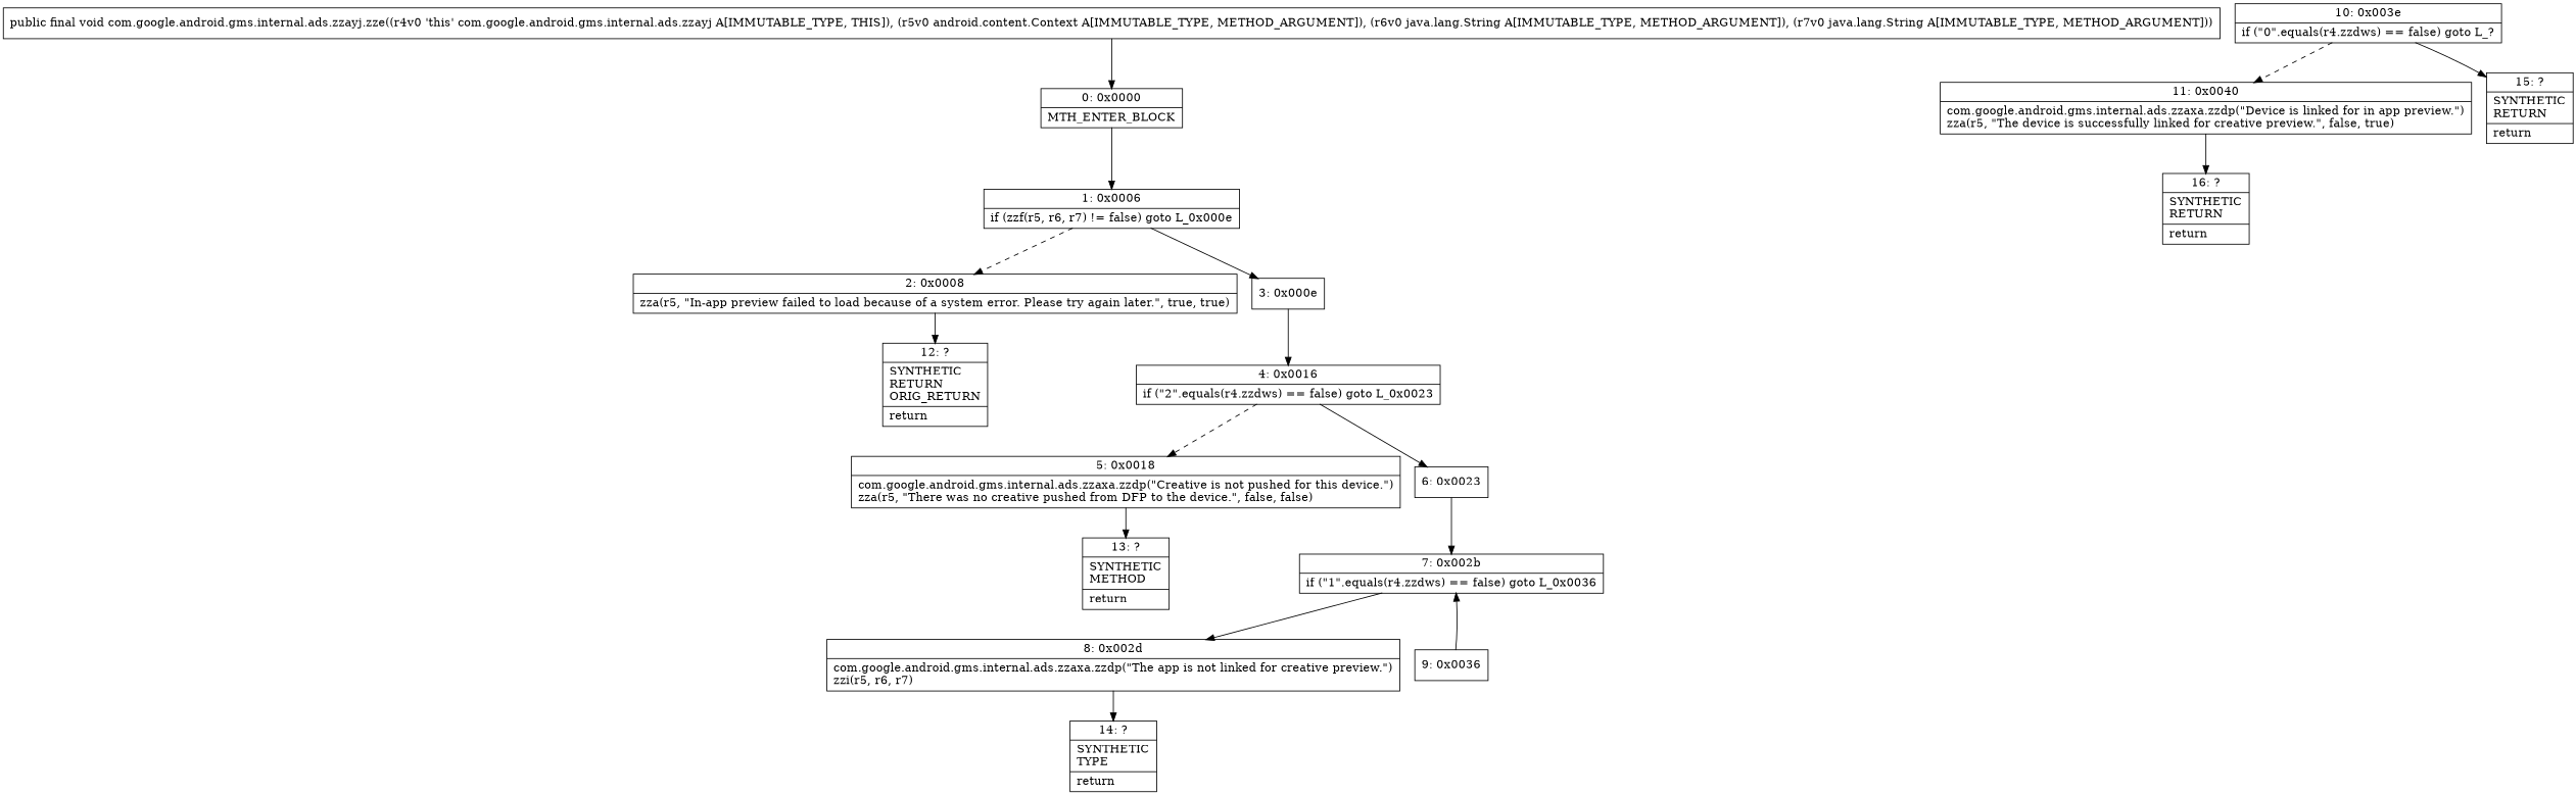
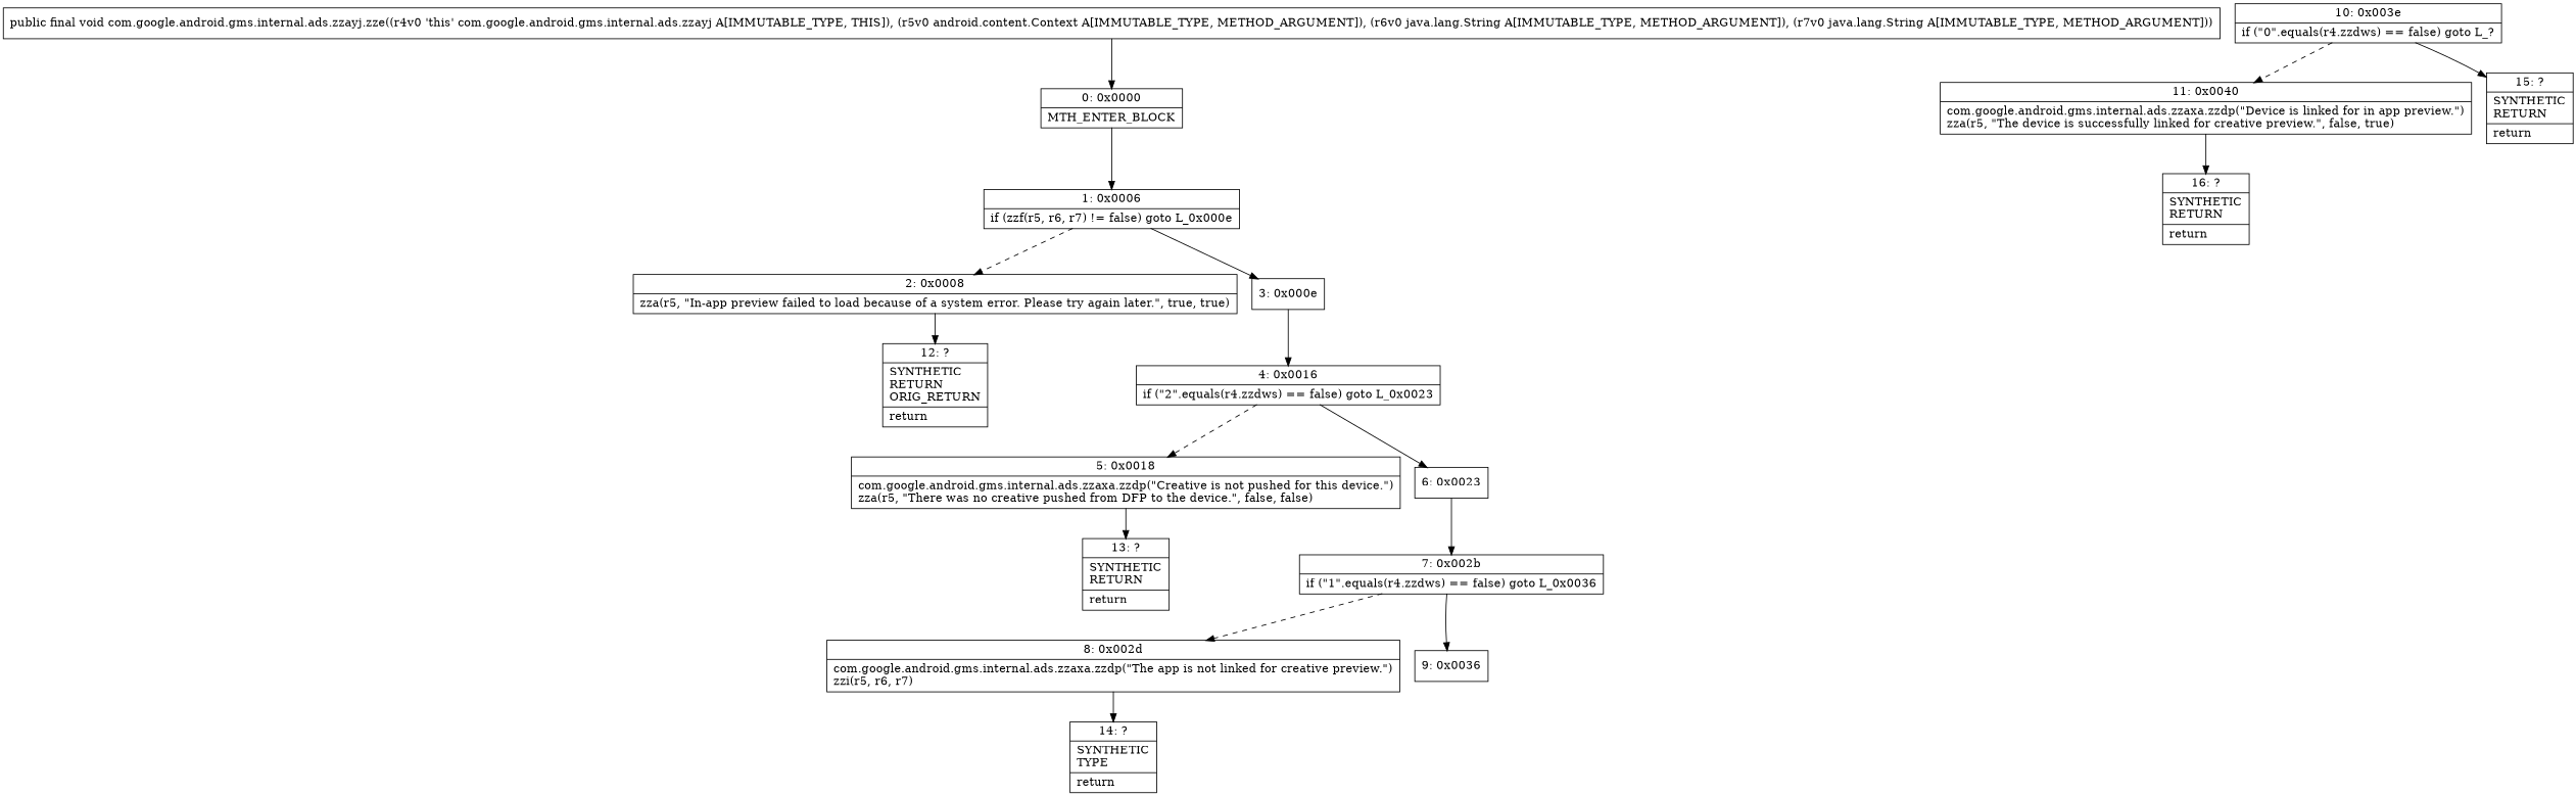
  digraph {
    node [shape=record]
    n1 [label="{0\:\ 0x0000|MTH_ENTER_BLOCK\l}"]
    n2 [label="{1\:\ 0x0006|if (zzf(r5, r6, r7) != false) goto L_0x000e\l}"]
    n3 [label="{2\:\ 0x0008|zza(r5, \"In\-app preview failed to load because of a system error. Please try again later.\", true, true)\l}"]
    n4 [label="{3\:\ 0x000e}"]
    n5 [label="{12\:\ ?|SYNTHETIC\lRETURN\lORIG_RETURN\l|return\l}"]
    n6 [label="{4\:\ 0x0016|if (\"2\".equals(r4.zzdws) == false) goto L_0x0023\l}"]
    n7 [label="{5\:\ 0x0018|com.google.android.gms.internal.ads.zzaxa.zzdp(\"Creative is not pushed for this device.\")\lzza(r5, \"There was no creative pushed from DFP to the device.\", false, false)\l}"]
    n8 [label="{6\:\ 0x0023}"]
-   n9 [label="{13\:\ ?|SYNTHETIC\lMETHOD\l|return\l}"]
+   n9 [label="{13\:\ ?|SYNTHETIC\lRETURN\l|return\l}"]
    n10 [label="{7\:\ 0x002b|if (\"1\".equals(r4.zzdws) == false) goto L_0x0036\l}"]
    n11 [label="{8\:\ 0x002d|com.google.android.gms.internal.ads.zzaxa.zzdp(\"The app is not linked for creative preview.\")\lzzi(r5, r6, r7)\l}"]
    n12 [label="{9\:\ 0x0036}"]
    n13 [label="{14\:\ ?|SYNTHETIC\lTYPE\l|return\l}"]
    n14 [label="{10\:\ 0x003e|if (\"0\".equals(r4.zzdws) == false) goto L_?\l}"]
    n15 [label="{11\:\ 0x0040|com.google.android.gms.internal.ads.zzaxa.zzdp(\"Device is linked for in app preview.\")\lzza(r5, \"The device is successfully linked for creative preview.\", false, true)\l}"]
    n16 [label="{15\:\ ?|SYNTHETIC\lRETURN\l|return\l}"]
    n17 [label="{16\:\ ?|SYNTHETIC\lRETURN\l|return\l}"]
    n18 [label="{public final void com.google.android.gms.internal.ads.zzayj.zze((r4v0 'this' com.google.android.gms.internal.ads.zzayj A[IMMUTABLE_TYPE, THIS]), (r5v0 android.content.Context A[IMMUTABLE_TYPE, METHOD_ARGUMENT]), (r6v0 java.lang.String A[IMMUTABLE_TYPE, METHOD_ARGUMENT]), (r7v0 java.lang.String A[IMMUTABLE_TYPE, METHOD_ARGUMENT])) }"]
    n1 -> n2
    n2 -> n3 [style=dashed]
    n2 -> n4
    n3 -> n5
    n4 -> n6
    n6 -> n7 [style=dashed]
    n6 -> n8
    n7 -> n9
    n8 -> n10
-   n10 -> n11 [style=solid]
-   n12 -> n10
+   n10 -> n11 [style=dashed]
+   n10 -> n12
    n11 -> n13
    n14 -> n15 [style=dashed]
    n14 -> n16
    n15 -> n17
    n18 -> n1
  }
